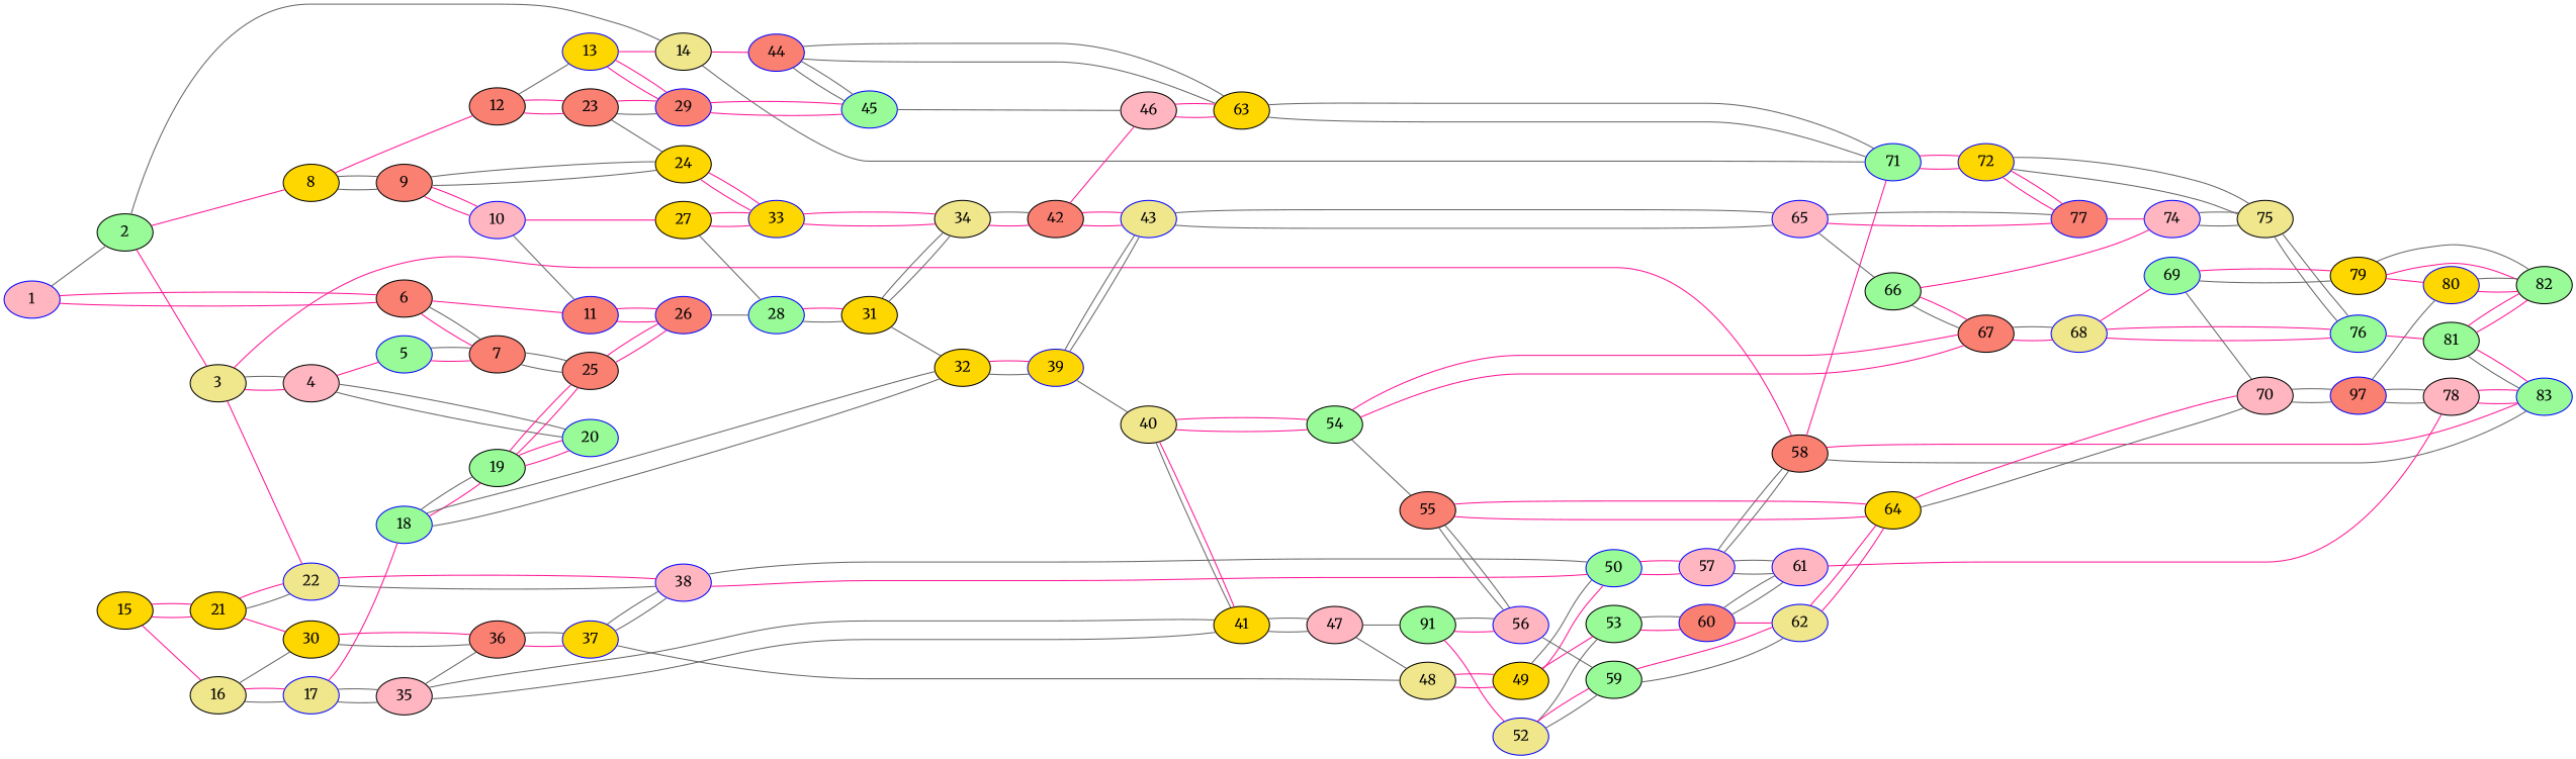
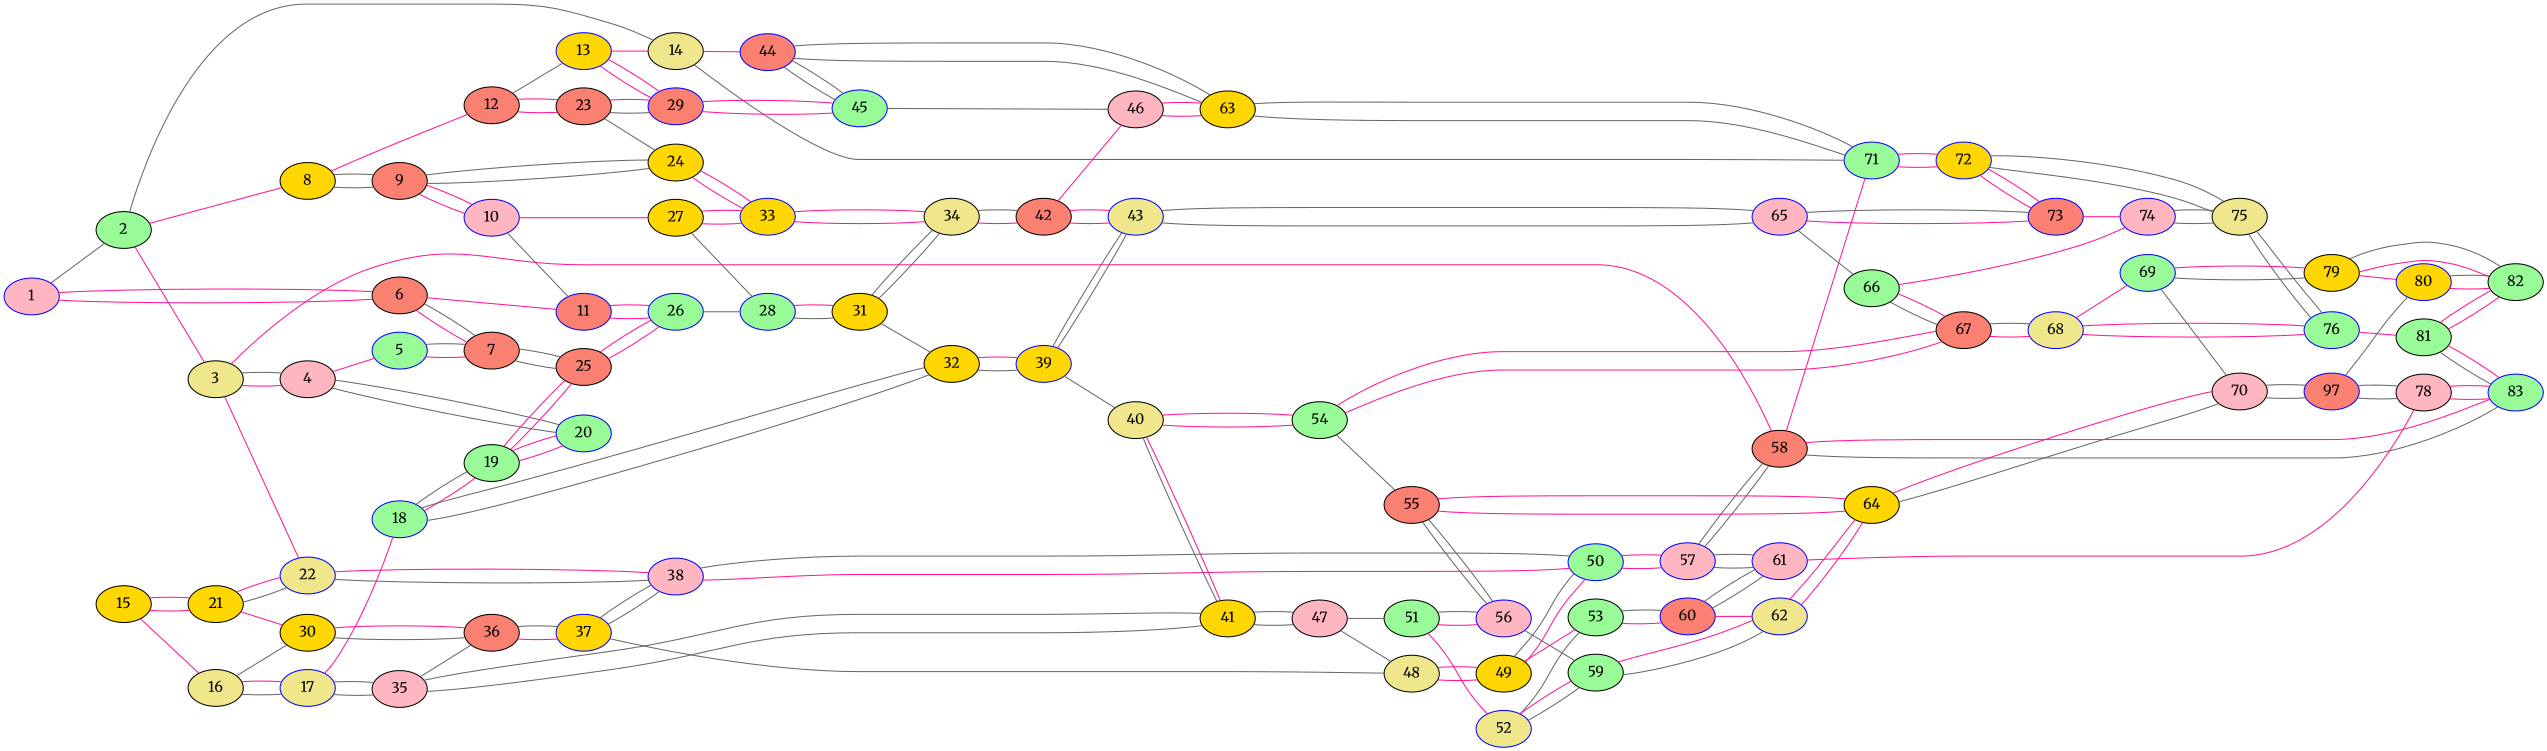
  graph {
    fontname=Merriweather
    rankdir=LR
    node [color=black fillcolor=palegreen fontname=Merriweather style=filled]
    edge [color=deeppink fontname=Merriweather]
    1 [color=blue fillcolor=lightpink]
    2
    6 [fillcolor=salmon]
    3 [fillcolor=khaki]
    8 [fillcolor=gold]
    14 [fillcolor=khaki]
    7 [fillcolor=salmon]
    11 [color=blue fillcolor=salmon]
    4 [fillcolor=lightpink]
    22 [color=blue fillcolor=khaki]
    58 [fillcolor=salmon]
    9 [fillcolor=salmon]
    12 [fillcolor=salmon]
    44 [color=blue fillcolor=salmon]
    71 [color=blue]
    5 [color=blue]
    20 [color=blue]
    38 [color=blue fillcolor=lightpink]
    83 [color=blue]
    25 [fillcolor=salmon]
-   26 [color=blue fillcolor=salmon]
+   26 [color=blue]
    10 [color=blue fillcolor=lightpink]
    24 [fillcolor=gold]
    13 [color=blue fillcolor=gold]
    23 [fillcolor=salmon]
    27 [fillcolor=gold]
    33 [color=blue fillcolor=gold]
    28 [color=blue]
    29 [color=blue fillcolor=salmon]
    45 [color=blue]
    63 [fillcolor=gold]
    72 [color=blue fillcolor=gold]
    15 [fillcolor=gold]
    16 [fillcolor=khaki]
    21 [fillcolor=gold]
    17 [color=blue fillcolor=khaki]
    30 [fillcolor=gold]
    18 [color=blue]
    35 [fillcolor=lightpink]
    36 [fillcolor=salmon]
    19
    32 [fillcolor=gold]
    41 [fillcolor=gold]
    39 [color=blue fillcolor=gold]
    50 [color=blue]
    34 [fillcolor=khaki]
    31 [fillcolor=gold]
    46 [fillcolor=lightpink]
    37 [color=blue fillcolor=gold]
    42 [fillcolor=salmon]
    40 [fillcolor=khaki]
    43 [color=blue fillcolor=khaki]
    47 [fillcolor=lightpink]
    48 [fillcolor=khaki]
    49 [fillcolor=gold]
    57 [color=blue fillcolor=lightpink]
    54
    65 [color=blue fillcolor=lightpink]
    55 [fillcolor=salmon]
    67 [fillcolor=salmon]
-   51 [label=91]
+   51
    66
-   73 [color=blue fillcolor=salmon label=77]
+   73 [color=blue fillcolor=salmon]
    52 [color=blue fillcolor=khaki]
    56 [color=blue fillcolor=lightpink]
    53
    60 [color=blue fillcolor=salmon]
    61 [color=blue fillcolor=lightpink]
    59
    62 [color=blue fillcolor=khaki]
    64 [fillcolor=gold]
    68 [color=blue fillcolor=khaki]
    70 [fillcolor=lightpink]
    78 [fillcolor=lightpink]
    n75 [color=blue fillcolor=salmon label=97]
    74 [color=blue fillcolor=lightpink]
    75 [fillcolor=khaki]
    69 [color=blue]
    76 [color=blue]
    79 [fillcolor=gold]
    81
    80 [color=blue fillcolor=gold]
    82
    1 -- 2 [color=gray40]
    1 -- 6
    1 -- 6
    2 -- 3
    2 -- 8
    2 -- 14 [color=gray40]
    6 -- 7
    6 -- 7 [color=gray40]
    6 -- 11
    3 -- 4
    3 -- 4 [color=gray40]
    3 -- 22
    3 -- 58
    8 -- 9 [color=gray40]
    8 -- 9 [color=gray40]
    8 -- 12
    14 -- 44
    14 -- 71 [color=gray40]
    7 -- 25 [color=gray40]
    7 -- 25 [color=gray40]
    11 -- 26
    11 -- 26
    4 -- 5
    4 -- 20 [color=gray40]
    4 -- 20 [color=gray40]
    22 -- 38 [color=gray40]
    22 -- 38
    58 -- 71
    58 -- 83 [color=gray40]
    58 -- 83
    9 -- 10
    9 -- 10
    9 -- 24 [color=gray40]
    9 -- 24 [color=gray40]
    12 -- 13 [color=gray40]
    12 -- 23
    12 -- 23
    44 -- 45 [color=gray40]
    44 -- 45 [color=gray40]
    44 -- 63 [color=gray40]
    44 -- 63 [color=gray40]
    71 -- 72
    71 -- 72
    5 -- 7
    5 -- 7 [color=gray40]
    38 -- 50
    38 -- 50 [color=gray40]
    25 -- 26
    25 -- 26
    26 -- 28 [color=gray40]
    10 -- 11 [color=gray40]
    10 -- 27
    24 -- 33
    24 -- 33
    13 -- 14
    13 -- 29
    13 -- 29
    23 -- 24 [color=gray40]
    23 -- 29 [color=gray40]
    23 -- 29
    27 -- 33
    27 -- 33
    27 -- 28 [color=gray40]
    33 -- 34
    33 -- 34
    28 -- 31 [color=gray40]
    28 -- 31
    29 -- 45
    29 -- 45
    45 -- 46 [color=gray40]
    63 -- 71 [color=gray40]
    63 -- 71 [color=gray40]
    72 -- 73
    72 -- 73
    72 -- 75 [color=gray40]
    72 -- 75 [color=gray40]
    15 -- 16
    15 -- 21
    15 -- 21
    16 -- 17 [color=gray40]
    16 -- 17
    16 -- 30 [color=gray40]
    21 -- 22 [color=gray40]
    21 -- 22
    21 -- 30
    17 -- 18
    17 -- 35 [color=gray40]
    17 -- 35 [color=gray40]
    30 -- 36 [color=gray40]
    30 -- 36
    18 -- 19
    18 -- 19 [color=gray40]
    18 -- 32 [color=gray40]
    18 -- 32 [color=gray40]
    35 -- 36 [color=gray40]
    35 -- 41 [color=gray40]
    35 -- 41 [color=gray40]
    36 -- 37
    36 -- 37 [color=gray40]
    19 -- 20
    19 -- 20
    19 -- 25
    19 -- 25
    32 -- 39 [color=gray40]
    32 -- 39
    41 -- 47 [color=gray40]
    41 -- 47 [color=gray40]
    39 -- 40 [color=gray40]
    39 -- 43 [color=gray40]
    39 -- 43 [color=gray40]
    50 -- 57
    50 -- 57
    34 -- 42
    34 -- 42 [color=gray40]
    31 -- 32 [color=gray40]
    31 -- 34 [color=gray40]
    31 -- 34 [color=gray40]
    46 -- 63
    46 -- 63
    37 -- 38 [color=gray40]
    37 -- 38 [color=gray40]
    37 -- 48 [color=gray40]
    42 -- 46
    42 -- 43
    42 -- 43
    40 -- 41 [color=gray40]
    40 -- 41
    40 -- 54
    40 -- 54
    43 -- 65 [color=gray40]
    43 -- 65 [color=gray40]
    47 -- 48 [color=gray40]
    47 -- 51 [color=gray40]
    48 -- 49
    48 -- 49
    49 -- 50
    49 -- 50 [color=gray40]
    49 -- 53
    57 -- 58 [color=gray40]
    57 -- 58 [color=gray40]
    57 -- 61 [color=gray40]
    57 -- 61 [color=gray40]
    54 -- 55 [color=gray40]
    54 -- 67
    54 -- 67
    65 -- 66 [color=gray40]
    65 -- 73
    65 -- 73 [color=gray40]
    55 -- 56 [color=gray40]
    55 -- 56 [color=gray40]
    55 -- 64
    55 -- 64
    67 -- 68
    67 -- 68 [color=gray40]
    51 -- 52
    51 -- 56
    51 -- 56 [color=gray40]
    66 -- 67 [color=gray40]
    66 -- 67
    66 -- 74
    73 -- 74
    52 -- 53 [color=gray40]
    52 -- 59 [color=gray40]
    52 -- 59
    56 -- 59 [color=gray40]
    53 -- 60
    53 -- 60 [color=gray40]
    60 -- 61 [color=gray40]
    60 -- 61 [color=gray40]
    60 -- 62
    61 -- 78
    59 -- 62 [color=gray40]
    59 -- 62
    62 -- 64
    62 -- 64
    64 -- 70 [color=gray40]
    64 -- 70
    68 -- 69
    68 -- 76
    68 -- 76
    70 -- n75 [color=gray40]
    70 -- n75 [color=gray40]
    78 -- 83
    78 -- 83
    n75 -- 78 [color=gray40]
    n75 -- 78 [color=gray40]
    n75 -- 80 [color=gray40]
    74 -- 75 [color=gray40]
    74 -- 75 [color=gray40]
    75 -- 76 [color=gray40]
    75 -- 76 [color=gray40]
    69 -- 70 [color=gray40]
    69 -- 79 [color=gray40]
    69 -- 79
    76 -- 81
    79 -- 80
    79 -- 82
    79 -- 82 [color=gray40]
    81 -- 83 [color=gray40]
    81 -- 83
    81 -- 82
    81 -- 82
    80 -- 82
    80 -- 82 [color=gray40]
  }
